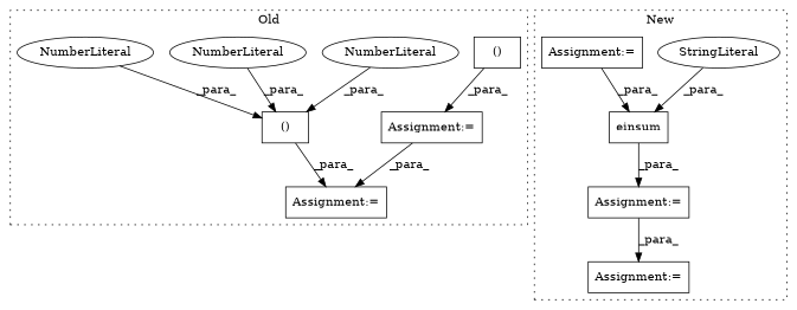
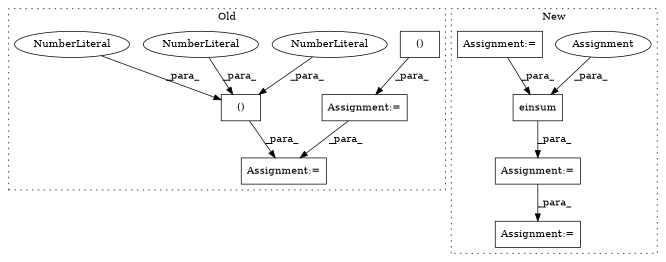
  digraph {
    node [a=7 l=1 s=1668 shape=box]
    n1 [a=106 l=29 label="()"]
    n2 [label="Assignment:=" s=1616]
    n3 [label="Assignment:=" s=1388]
    n4 [a=106 l=50 label="()" s=1406]
    n5 [a=34 label=NumberLiteral s=1696 shape=ellipse]
    n6 [a=34 label=NumberLiteral shape=ellipse]
    n7 [a=34 label=NumberLiteral s=1682 shape=ellipse]
    n8 [a=32 l="7,1" label=einsum s="1976,2009"]
-   n9 [a=45 l=14 label=StringLiteral s=1983 shape=ellipse]
+   n9 [a=45 l=14 label=Assignment s=1983 shape=ellipse]
    n10 [label="Assignment:=" s=1969]
    n11 [label="Assignment:=" s=2023]
    n12 [label="Assignment:=" s=1904]
    subgraph cluster_1 {
      label=Old
      style=dotted
      n1
      n2
      n3
      n4
      n5
      n6
      n7
    }
    subgraph cluster_2 {
      label=New
      style=dotted
      n8
      n9
      n10
      n11
      n12
    }
    n1 -> n2 [label=_para_]
    n3 -> n2 [label=_para_]
    n4 -> n3 [label=_para_]
    n5 -> n1 [label=_para_]
    n6 -> n1 [label=_para_]
    n7 -> n1 [label=_para_]
    n8 -> n10 [label=_para_]
    n9 -> n8 [label=_para_]
    n10 -> n11 [label=_para_]
    n12 -> n8 [label=_para_]
  }
